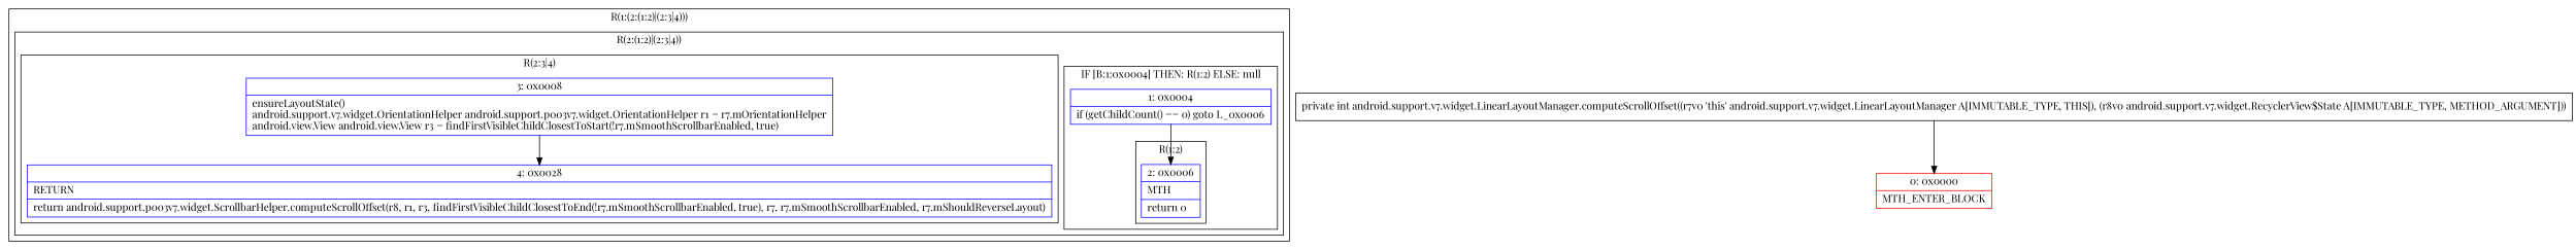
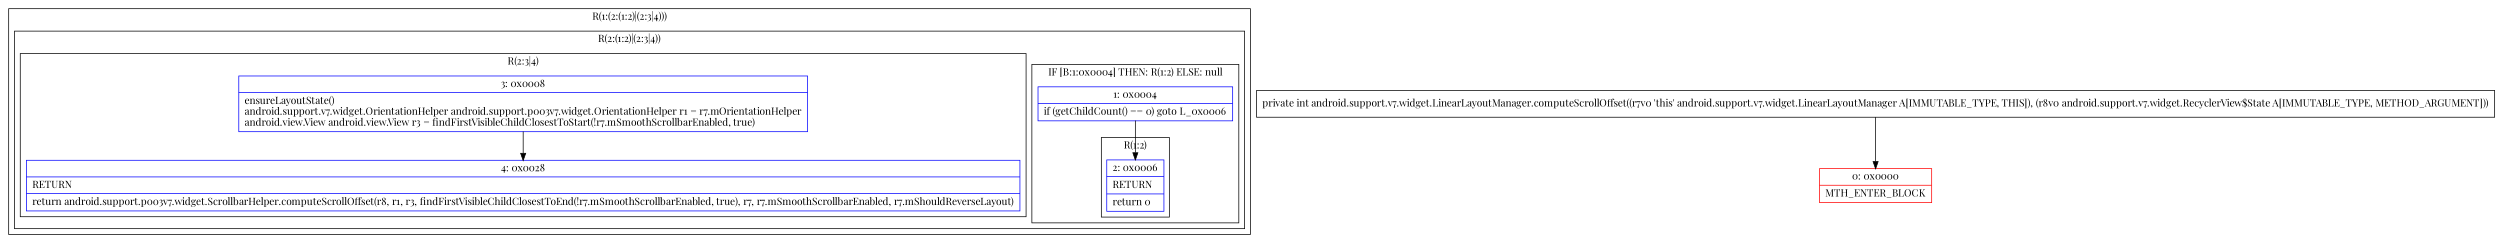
  digraph {
    fontname="Playfair Display"
    node [color=blue fontname="Playfair Display" shape=record]
    edge [fontname="Playfair Display"]
-   n1 [label="{2\:\ 0x0006|MTH\l|return 0\l}"]
+   n1 [label="{2\:\ 0x0006|RETURN\l|return 0\l}"]
    n2 [label="{1\:\ 0x0004|if (getChildCount() == 0) goto L_0x0006\l}"]
    n3 [label="{3\:\ 0x0008|ensureLayoutState()\landroid.support.v7.widget.OrientationHelper android.support.p003v7.widget.OrientationHelper r1 = r7.mOrientationHelper\landroid.view.View android.view.View r3 = findFirstVisibleChildClosestToStart(!r7.mSmoothScrollbarEnabled, true)\l}"]
    n4 [label="{4\:\ 0x0028|RETURN\l|return android.support.p003v7.widget.ScrollbarHelper.computeScrollOffset(r8, r1, r3, findFirstVisibleChildClosestToEnd(!r7.mSmoothScrollbarEnabled, true), r7, r7.mSmoothScrollbarEnabled, r7.mShouldReverseLayout)\l}"]
    n5 [color=red label="{0\:\ 0x0000|MTH_ENTER_BLOCK\l}"]
    n6 [label="{private int android.support.v7.widget.LinearLayoutManager.computeScrollOffset((r7v0 'this' android.support.v7.widget.LinearLayoutManager A[IMMUTABLE_TYPE, THIS]), (r8v0 android.support.v7.widget.RecyclerView$State A[IMMUTABLE_TYPE, METHOD_ARGUMENT])) }" color=""]
    subgraph cluster_1 {
      label="R(1:(2:(1:2)|(2:3|4)))"
      subgraph cluster_2 {
        label="R(2:(1:2)|(2:3|4))"
        subgraph cluster_3 {
          label="IF [B:1:0x0004] THEN: R(1:2) ELSE: null"
          n2
          subgraph cluster_4 {
            label="R(1:2)"
            n1
          }
        }
        subgraph cluster_5 {
          label="R(2:3|4)"
          n3
          n4
        }
      }
    }
    n2 -> n1
    n3 -> n4
    n6 -> n5
  }
